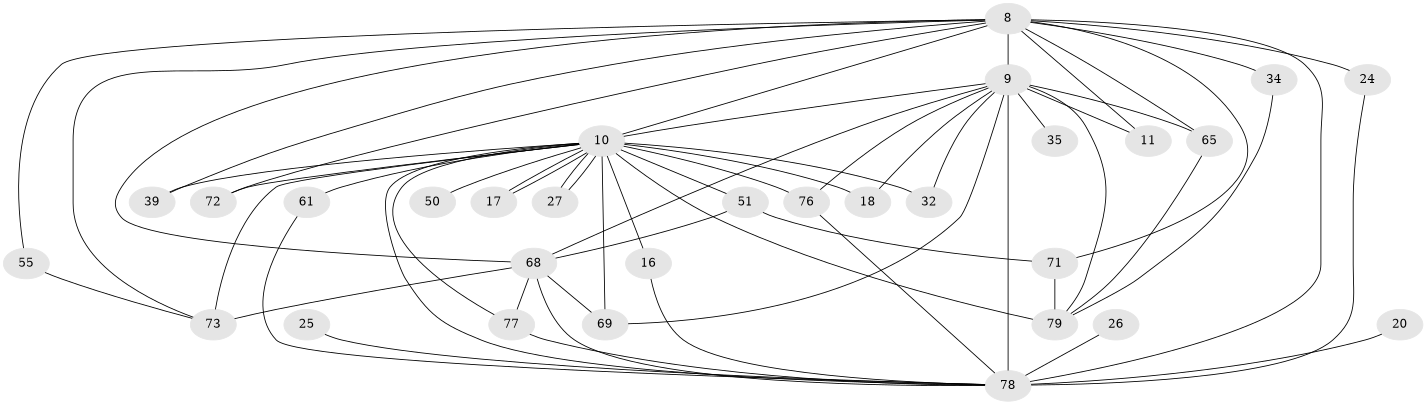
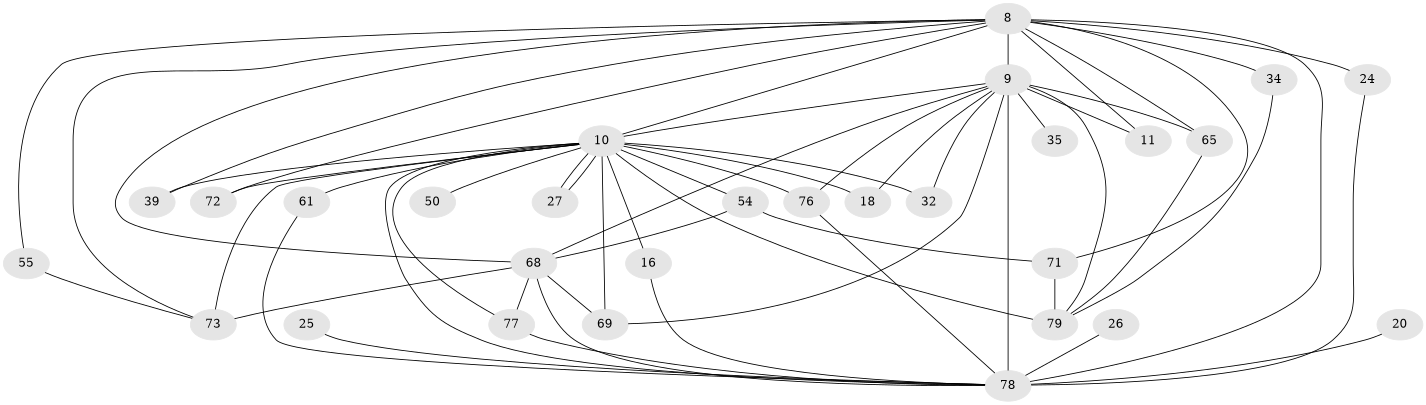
  graph {
    node [color=gray90 style=filled]
    8 [super="+6+7"]
    9 [super="+3"]
    10 [super="+2"]
    24
    34 [super="+12"]
    39
    55
    65
    68 [super="+37+53+60+47+57+62"]
    71 [super="+49"]
    72
    73 [super="+41+64"]
    78 [super="+74+75+70+56"]
    11
    18
    32
    35
    69 [super="+14+44+54"]
    76 [super="+19+67"]
    79 [super="+66+38"]
    50
    16
-   17
    27
-   51 [super="+29"]
+   51 [super="+29" label=54]
    61 [super="+31"]
    77 [super="+59+63"]
    26
    20
    25
    8 -- 9 [weight=8]
    8 -- 10 [weight=8]
    8 -- 24
    8 -- 34 [weight=2]
    8 -- 39
    8 -- 55
    8 -- 65
    8 -- 68 [weight=3]
    8 -- 71
    8 -- 72
    8 -- 73
    8 -- 78 [weight=10]
    8 -- 11
    9 -- 10 [weight=4]
    9 -- 65
    9 -- 68 [weight=2]
    9 -- 78 [weight=10]
    9 -- 11 [weight=2]
    9 -- 18
    9 -- 32
    9 -- 35
    9 -- 69 [weight=3]
    9 -- 76
    9 -- 79
    10 -- 39
    10 -- 72
    10 -- 73 [weight=6]
    10 -- 78 [weight=9]
    10 -- 18
    10 -- 32
    10 -- 69 [weight=3]
    10 -- 76 [weight=2]
    10 -- 79 [weight=4]
    10 -- 50
    10 -- 16
-   10 -- 17
-   10 -- 17
    10 -- 27
    10 -- 27
    10 -- 51 [weight=3]
    10 -- 61 [weight=2]
    10 -- 77 [weight=2]
    24 -- 78
    34 -- 79
    55 -- 73
    65 -- 79
    68 -- 73
    68 -- 78
    68 -- 69
    68 -- 77
    71 -- 79
    76 -- 78
    16 -- 78
    51 -- 68
    51 -- 71
    61 -- 78
    77 -- 78 [weight=2]
    26 -- 78
    20 -- 78
    25 -- 78 [weight=2]
  }
